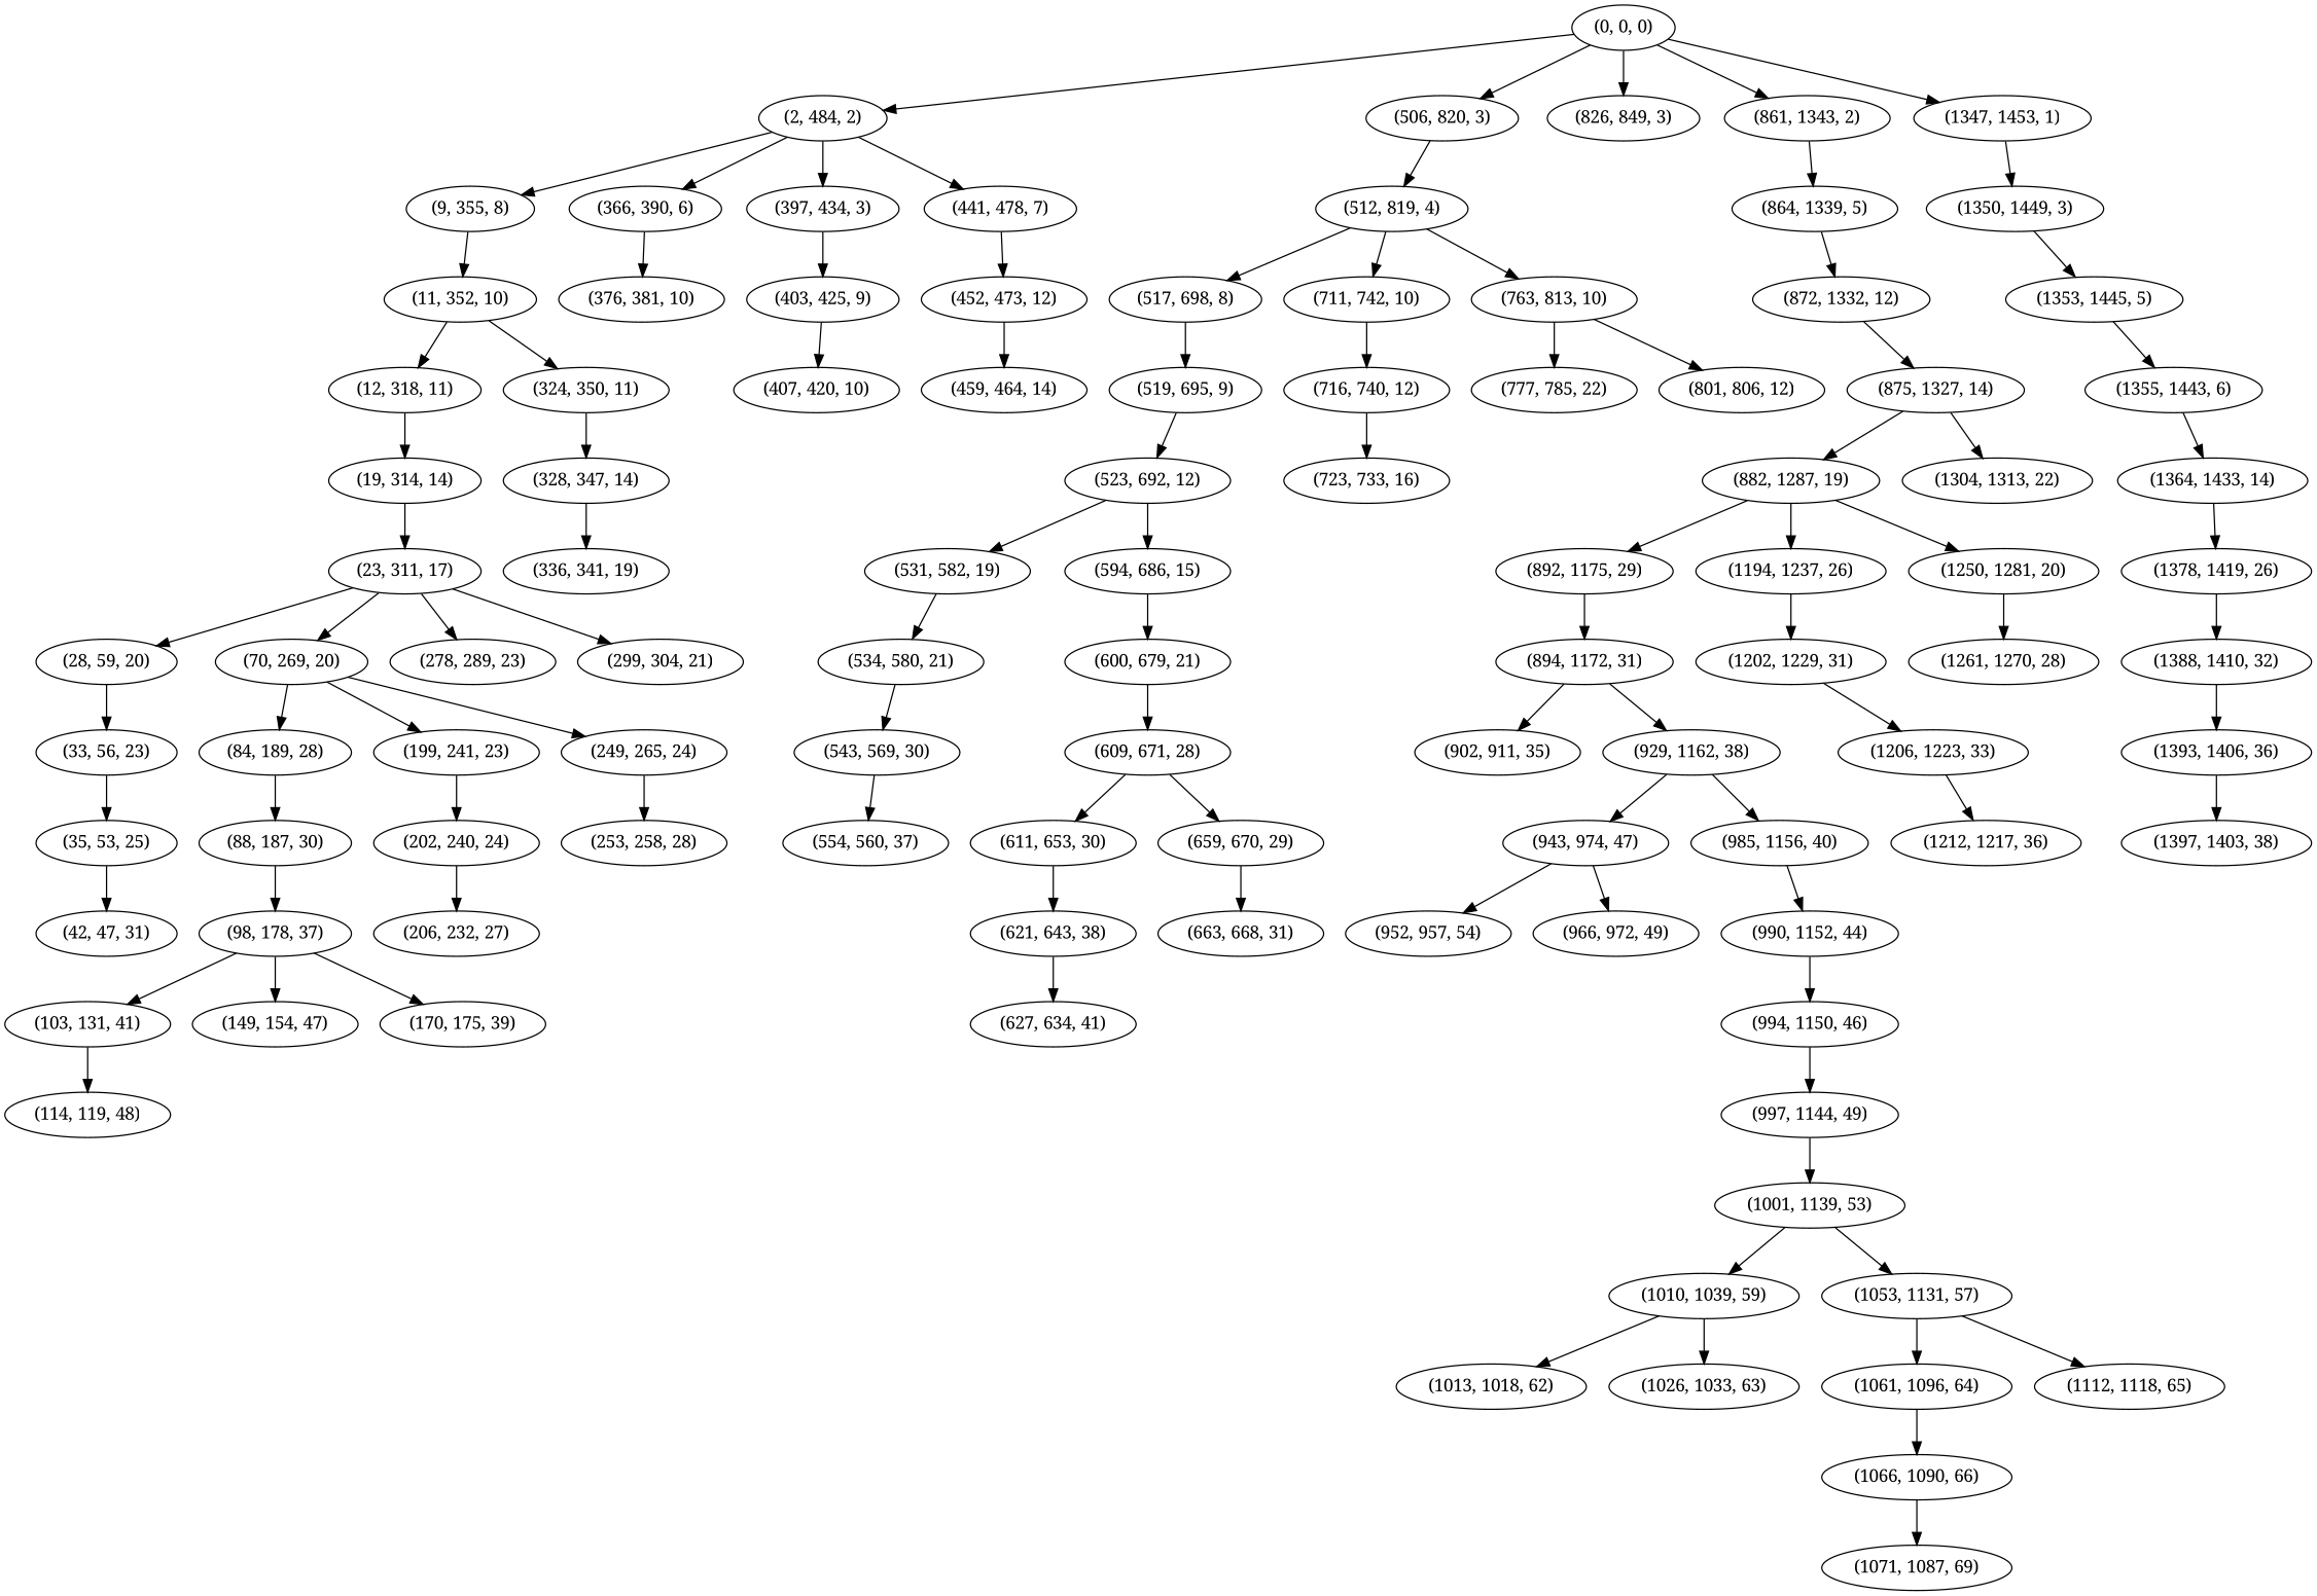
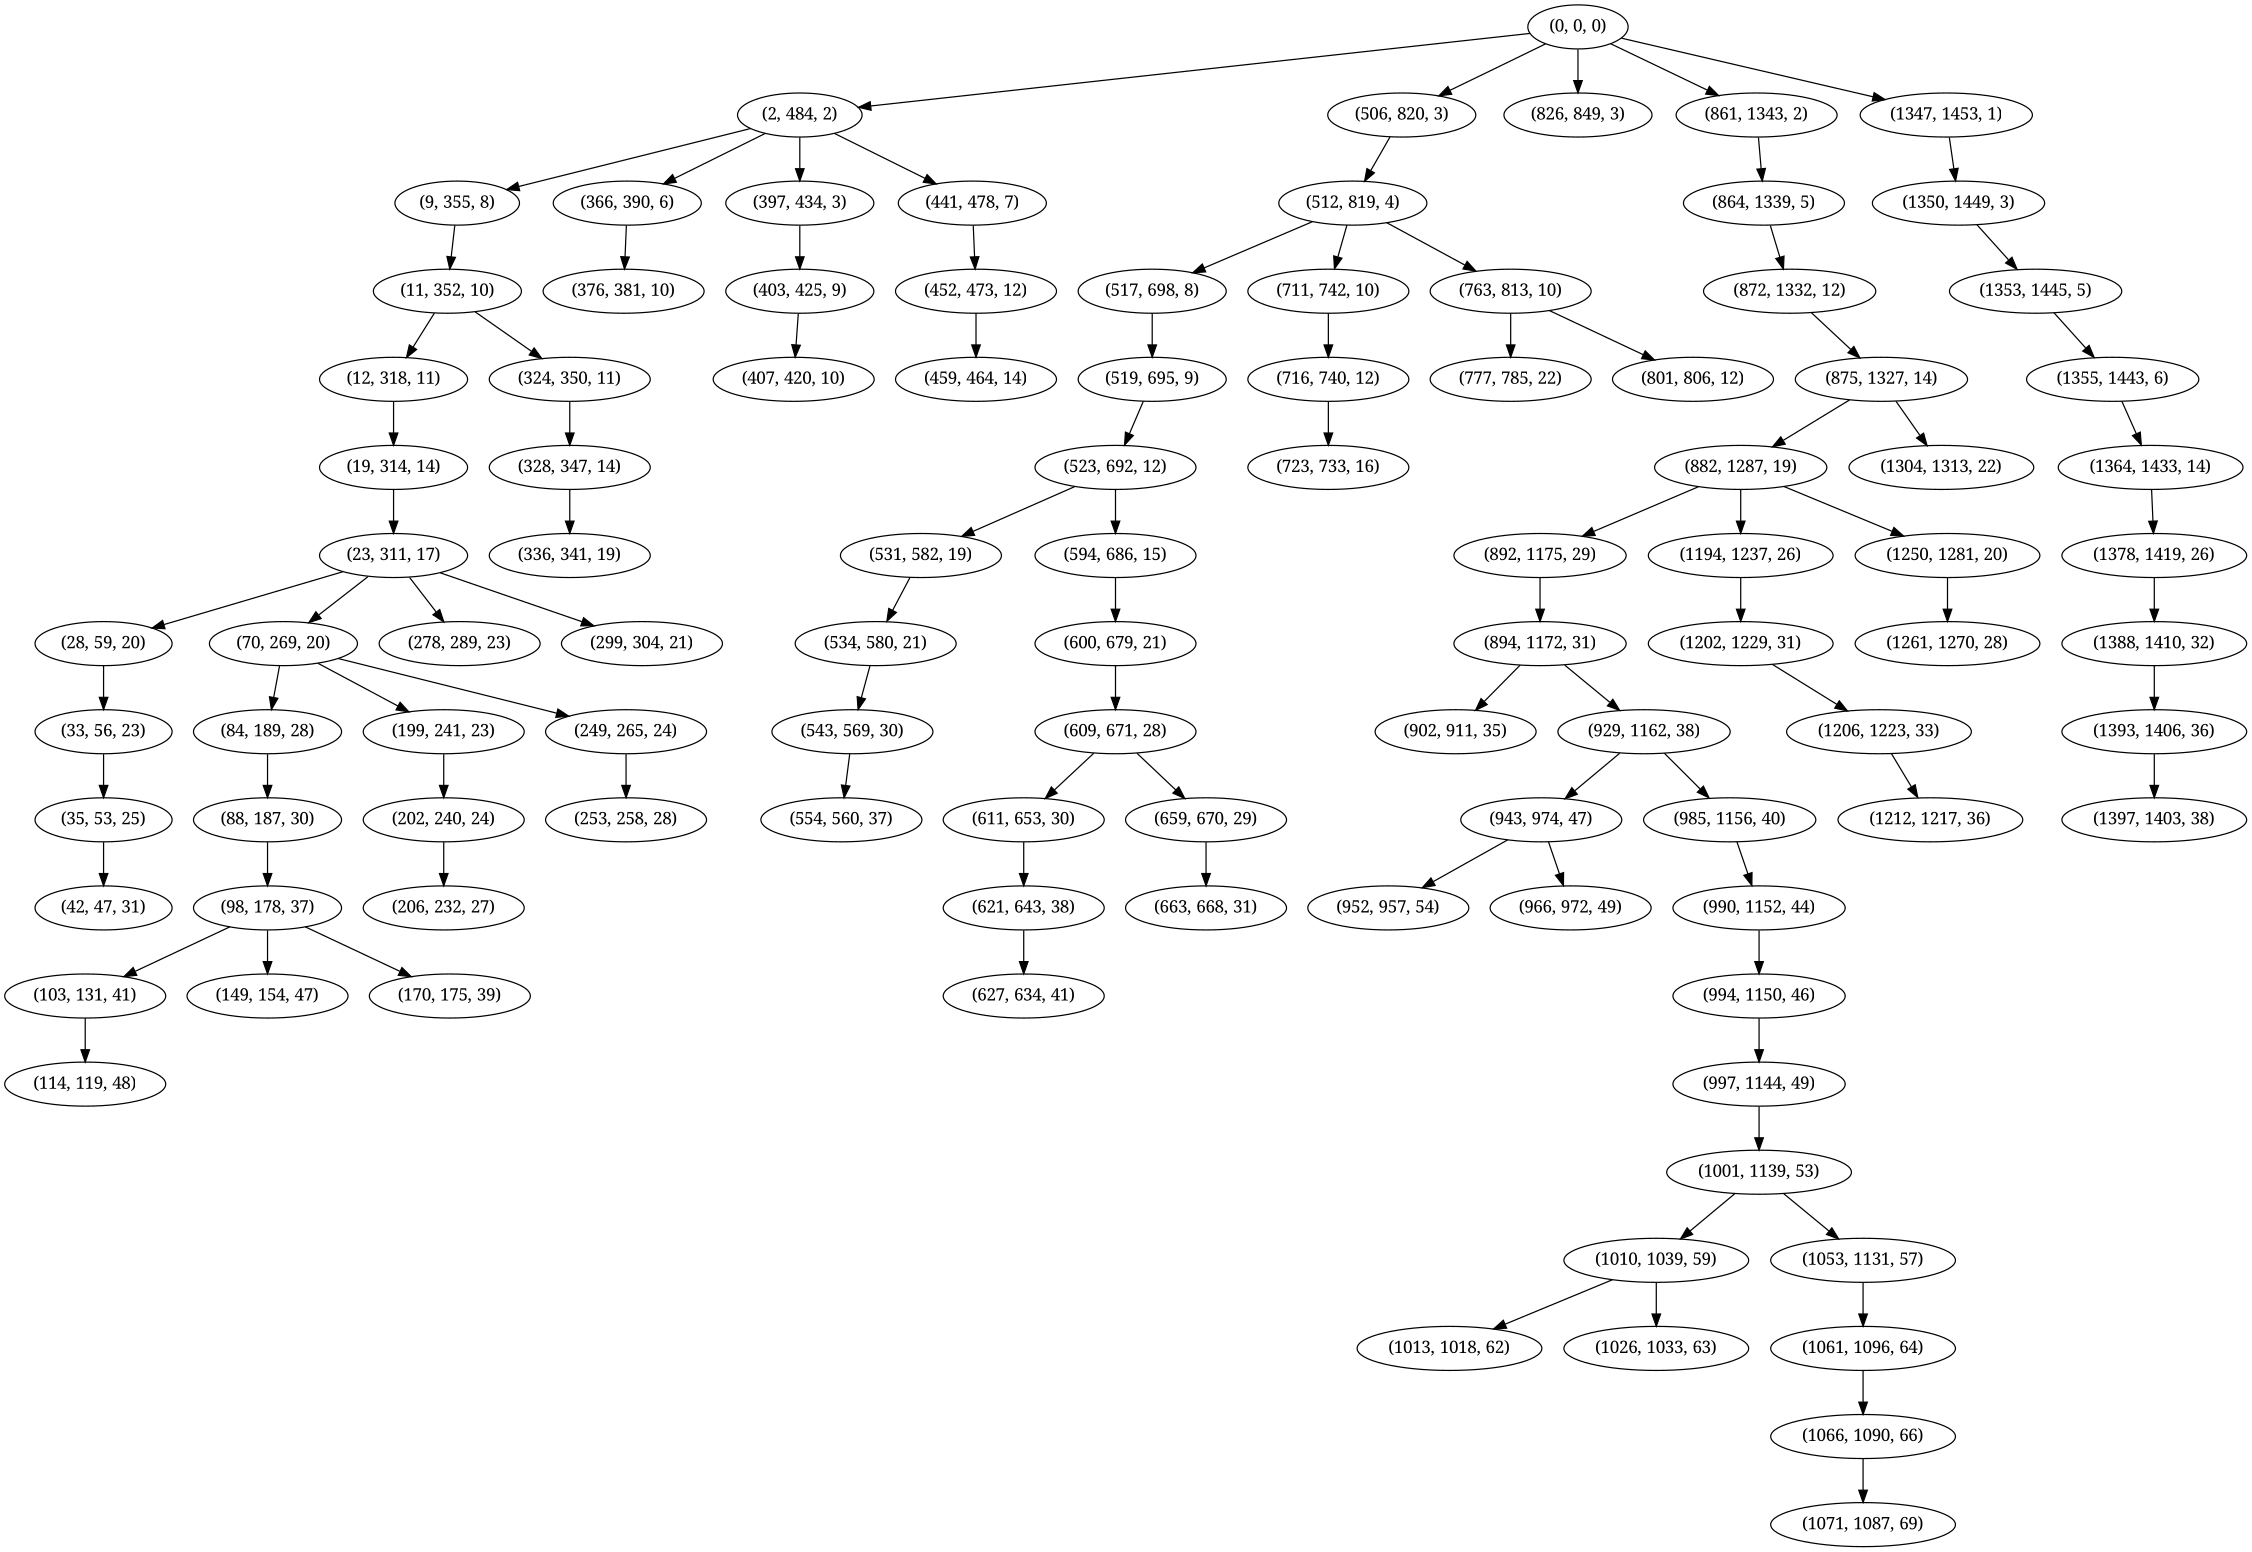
  digraph {
    fontname="Noto Serif"
    node [fontname="Noto Serif"]
    edge [fontname="Noto Serif"]
    "(0, 0, 0)"
    "(2, 484, 2)"
    "(506, 820, 3)"
    "(826, 849, 3)"
    "(861, 1343, 2)"
    "(1347, 1453, 1)"
    "(9, 355, 8)"
    "(366, 390, 6)"
    "(397, 434, 3)"
    "(441, 478, 7)"
    "(512, 819, 4)"
    "(864, 1339, 5)"
    "(1350, 1449, 3)"
    "(11, 352, 10)"
    "(376, 381, 10)"
    "(403, 425, 9)"
    "(452, 473, 12)"
    "(12, 318, 11)"
    "(324, 350, 11)"
    "(19, 314, 14)"
    "(328, 347, 14)"
    "(23, 311, 17)"
    "(28, 59, 20)"
    "(70, 269, 20)"
    "(278, 289, 23)"
    "(299, 304, 21)"
    "(33, 56, 23)"
    "(84, 189, 28)"
    "(199, 241, 23)"
    "(249, 265, 24)"
    "(35, 53, 25)"
    "(42, 47, 31)"
    "(88, 187, 30)"
    "(202, 240, 24)"
    "(253, 258, 28)"
    "(98, 178, 37)"
    "(103, 131, 41)"
    "(149, 154, 47)"
    "(170, 175, 39)"
    "(114, 119, 48)"
    "(206, 232, 27)"
    "(336, 341, 19)"
    "(407, 420, 10)"
    "(459, 464, 14)"
    "(517, 698, 8)"
    "(711, 742, 10)"
    "(763, 813, 10)"
    "(519, 695, 9)"
    "(716, 740, 12)"
    "(777, 785, 22)"
    "(801, 806, 12)"
    "(523, 692, 12)"
    "(531, 582, 19)"
    "(594, 686, 15)"
    "(534, 580, 21)"
    "(600, 679, 21)"
    "(543, 569, 30)"
    "(554, 560, 37)"
    "(609, 671, 28)"
    "(611, 653, 30)"
    "(659, 670, 29)"
    "(621, 643, 38)"
    "(663, 668, 31)"
    "(627, 634, 41)"
    "(723, 733, 16)"
    "(872, 1332, 12)"
    "(875, 1327, 14)"
    "(882, 1287, 19)"
    "(1304, 1313, 22)"
    "(892, 1175, 29)"
    "(1194, 1237, 26)"
    "(1250, 1281, 20)"
    "(894, 1172, 31)"
    "(1202, 1229, 31)"
    "(1261, 1270, 28)"
    "(902, 911, 35)"
    "(929, 1162, 38)"
    "(943, 974, 47)"
    "(985, 1156, 40)"
    "(952, 957, 54)"
    "(966, 972, 49)"
    "(990, 1152, 44)"
    "(994, 1150, 46)"
    "(997, 1144, 49)"
    "(1001, 1139, 53)"
    "(1010, 1039, 59)"
    "(1053, 1131, 57)"
    "(1013, 1018, 62)"
    "(1026, 1033, 63)"
    "(1061, 1096, 64)"
-   "(1112, 1118, 65)"
    "(1066, 1090, 66)"
    "(1071, 1087, 69)"
    "(1206, 1223, 33)"
    "(1212, 1217, 36)"
    "(1353, 1445, 5)"
    "(1355, 1443, 6)"
    "(1364, 1433, 14)"
    "(1378, 1419, 26)"
    "(1388, 1410, 32)"
    "(1393, 1406, 36)"
    "(1397, 1403, 38)"
    "(0, 0, 0)" -> "(2, 484, 2)"
    "(0, 0, 0)" -> "(506, 820, 3)"
    "(0, 0, 0)" -> "(826, 849, 3)"
    "(0, 0, 0)" -> "(861, 1343, 2)"
    "(0, 0, 0)" -> "(1347, 1453, 1)"
    "(2, 484, 2)" -> "(9, 355, 8)"
    "(2, 484, 2)" -> "(366, 390, 6)"
    "(2, 484, 2)" -> "(397, 434, 3)"
    "(2, 484, 2)" -> "(441, 478, 7)"
    "(506, 820, 3)" -> "(512, 819, 4)"
    "(861, 1343, 2)" -> "(864, 1339, 5)"
    "(1347, 1453, 1)" -> "(1350, 1449, 3)"
    "(9, 355, 8)" -> "(11, 352, 10)"
    "(366, 390, 6)" -> "(376, 381, 10)"
    "(397, 434, 3)" -> "(403, 425, 9)"
    "(441, 478, 7)" -> "(452, 473, 12)"
    "(512, 819, 4)" -> "(517, 698, 8)"
    "(512, 819, 4)" -> "(711, 742, 10)"
    "(512, 819, 4)" -> "(763, 813, 10)"
    "(864, 1339, 5)" -> "(872, 1332, 12)"
    "(1350, 1449, 3)" -> "(1353, 1445, 5)"
    "(11, 352, 10)" -> "(12, 318, 11)"
    "(11, 352, 10)" -> "(324, 350, 11)"
    "(403, 425, 9)" -> "(407, 420, 10)"
    "(452, 473, 12)" -> "(459, 464, 14)"
    "(12, 318, 11)" -> "(19, 314, 14)"
    "(324, 350, 11)" -> "(328, 347, 14)"
    "(19, 314, 14)" -> "(23, 311, 17)"
    "(328, 347, 14)" -> "(336, 341, 19)"
    "(23, 311, 17)" -> "(28, 59, 20)"
    "(23, 311, 17)" -> "(70, 269, 20)"
    "(23, 311, 17)" -> "(278, 289, 23)"
    "(23, 311, 17)" -> "(299, 304, 21)"
    "(28, 59, 20)" -> "(33, 56, 23)"
    "(70, 269, 20)" -> "(84, 189, 28)"
    "(70, 269, 20)" -> "(199, 241, 23)"
    "(70, 269, 20)" -> "(249, 265, 24)"
    "(33, 56, 23)" -> "(35, 53, 25)"
    "(84, 189, 28)" -> "(88, 187, 30)"
    "(199, 241, 23)" -> "(202, 240, 24)"
    "(249, 265, 24)" -> "(253, 258, 28)"
    "(35, 53, 25)" -> "(42, 47, 31)"
    "(88, 187, 30)" -> "(98, 178, 37)"
    "(202, 240, 24)" -> "(206, 232, 27)"
    "(98, 178, 37)" -> "(103, 131, 41)"
    "(98, 178, 37)" -> "(149, 154, 47)"
    "(98, 178, 37)" -> "(170, 175, 39)"
    "(103, 131, 41)" -> "(114, 119, 48)"
    "(517, 698, 8)" -> "(519, 695, 9)"
    "(711, 742, 10)" -> "(716, 740, 12)"
    "(763, 813, 10)" -> "(777, 785, 22)"
    "(763, 813, 10)" -> "(801, 806, 12)"
    "(519, 695, 9)" -> "(523, 692, 12)"
    "(716, 740, 12)" -> "(723, 733, 16)"
    "(523, 692, 12)" -> "(531, 582, 19)"
    "(523, 692, 12)" -> "(594, 686, 15)"
    "(531, 582, 19)" -> "(534, 580, 21)"
    "(594, 686, 15)" -> "(600, 679, 21)"
    "(534, 580, 21)" -> "(543, 569, 30)"
    "(600, 679, 21)" -> "(609, 671, 28)"
    "(543, 569, 30)" -> "(554, 560, 37)"
    "(609, 671, 28)" -> "(611, 653, 30)"
    "(609, 671, 28)" -> "(659, 670, 29)"
    "(611, 653, 30)" -> "(621, 643, 38)"
    "(659, 670, 29)" -> "(663, 668, 31)"
    "(621, 643, 38)" -> "(627, 634, 41)"
    "(872, 1332, 12)" -> "(875, 1327, 14)"
    "(875, 1327, 14)" -> "(882, 1287, 19)"
    "(875, 1327, 14)" -> "(1304, 1313, 22)"
    "(882, 1287, 19)" -> "(892, 1175, 29)"
    "(882, 1287, 19)" -> "(1194, 1237, 26)"
    "(882, 1287, 19)" -> "(1250, 1281, 20)"
    "(892, 1175, 29)" -> "(894, 1172, 31)"
    "(1194, 1237, 26)" -> "(1202, 1229, 31)"
    "(1250, 1281, 20)" -> "(1261, 1270, 28)"
    "(894, 1172, 31)" -> "(902, 911, 35)"
    "(894, 1172, 31)" -> "(929, 1162, 38)"
    "(1202, 1229, 31)" -> "(1206, 1223, 33)"
    "(929, 1162, 38)" -> "(943, 974, 47)"
    "(929, 1162, 38)" -> "(985, 1156, 40)"
    "(943, 974, 47)" -> "(952, 957, 54)"
    "(943, 974, 47)" -> "(966, 972, 49)"
    "(985, 1156, 40)" -> "(990, 1152, 44)"
    "(990, 1152, 44)" -> "(994, 1150, 46)"
    "(994, 1150, 46)" -> "(997, 1144, 49)"
    "(997, 1144, 49)" -> "(1001, 1139, 53)"
    "(1001, 1139, 53)" -> "(1010, 1039, 59)"
    "(1001, 1139, 53)" -> "(1053, 1131, 57)"
    "(1010, 1039, 59)" -> "(1013, 1018, 62)"
    "(1010, 1039, 59)" -> "(1026, 1033, 63)"
    "(1053, 1131, 57)" -> "(1061, 1096, 64)"
-   "(1053, 1131, 57)" -> "(1112, 1118, 65)"
    "(1061, 1096, 64)" -> "(1066, 1090, 66)"
    "(1066, 1090, 66)" -> "(1071, 1087, 69)"
    "(1206, 1223, 33)" -> "(1212, 1217, 36)"
    "(1353, 1445, 5)" -> "(1355, 1443, 6)"
    "(1355, 1443, 6)" -> "(1364, 1433, 14)"
    "(1364, 1433, 14)" -> "(1378, 1419, 26)"
    "(1378, 1419, 26)" -> "(1388, 1410, 32)"
    "(1388, 1410, 32)" -> "(1393, 1406, 36)"
    "(1393, 1406, 36)" -> "(1397, 1403, 38)"
  }
